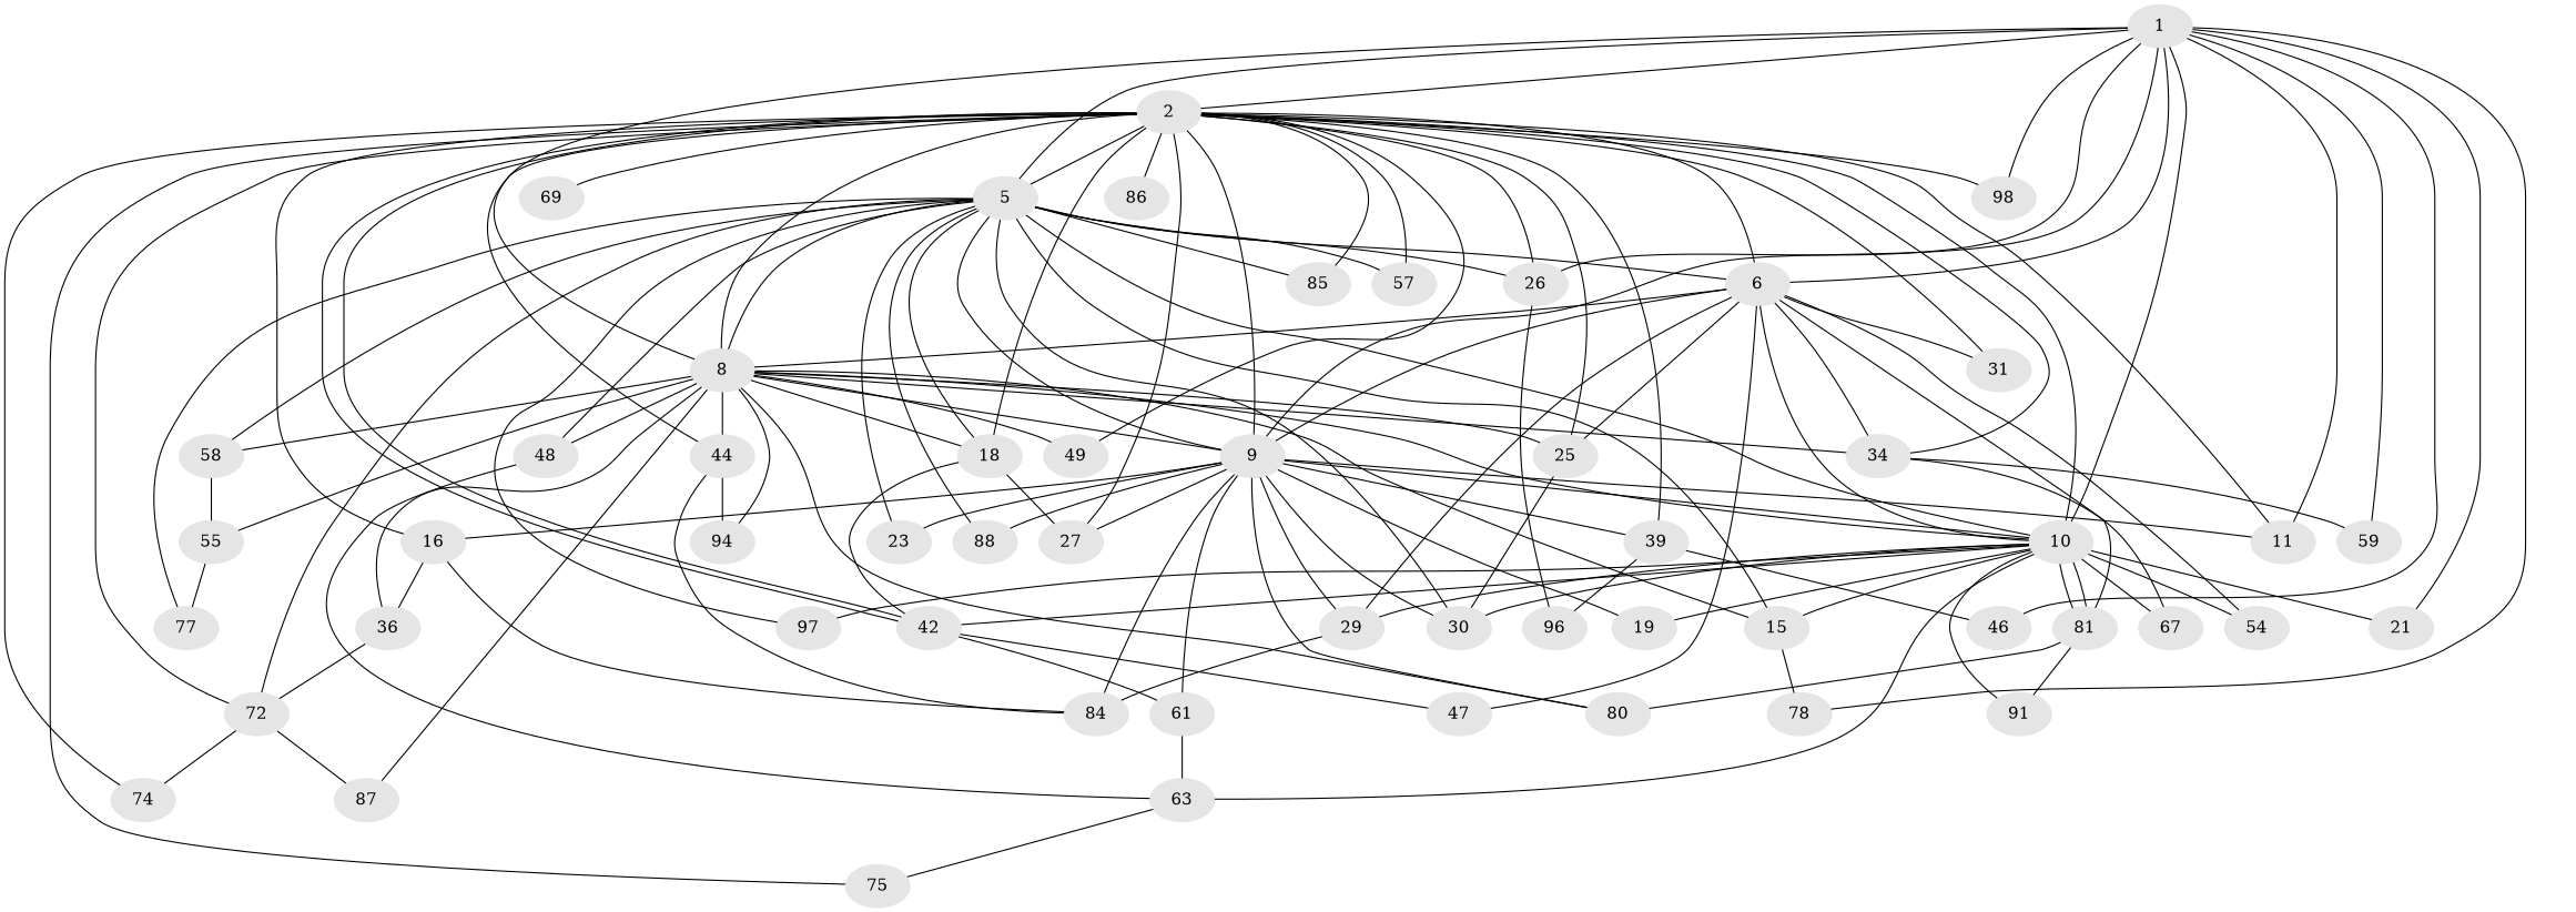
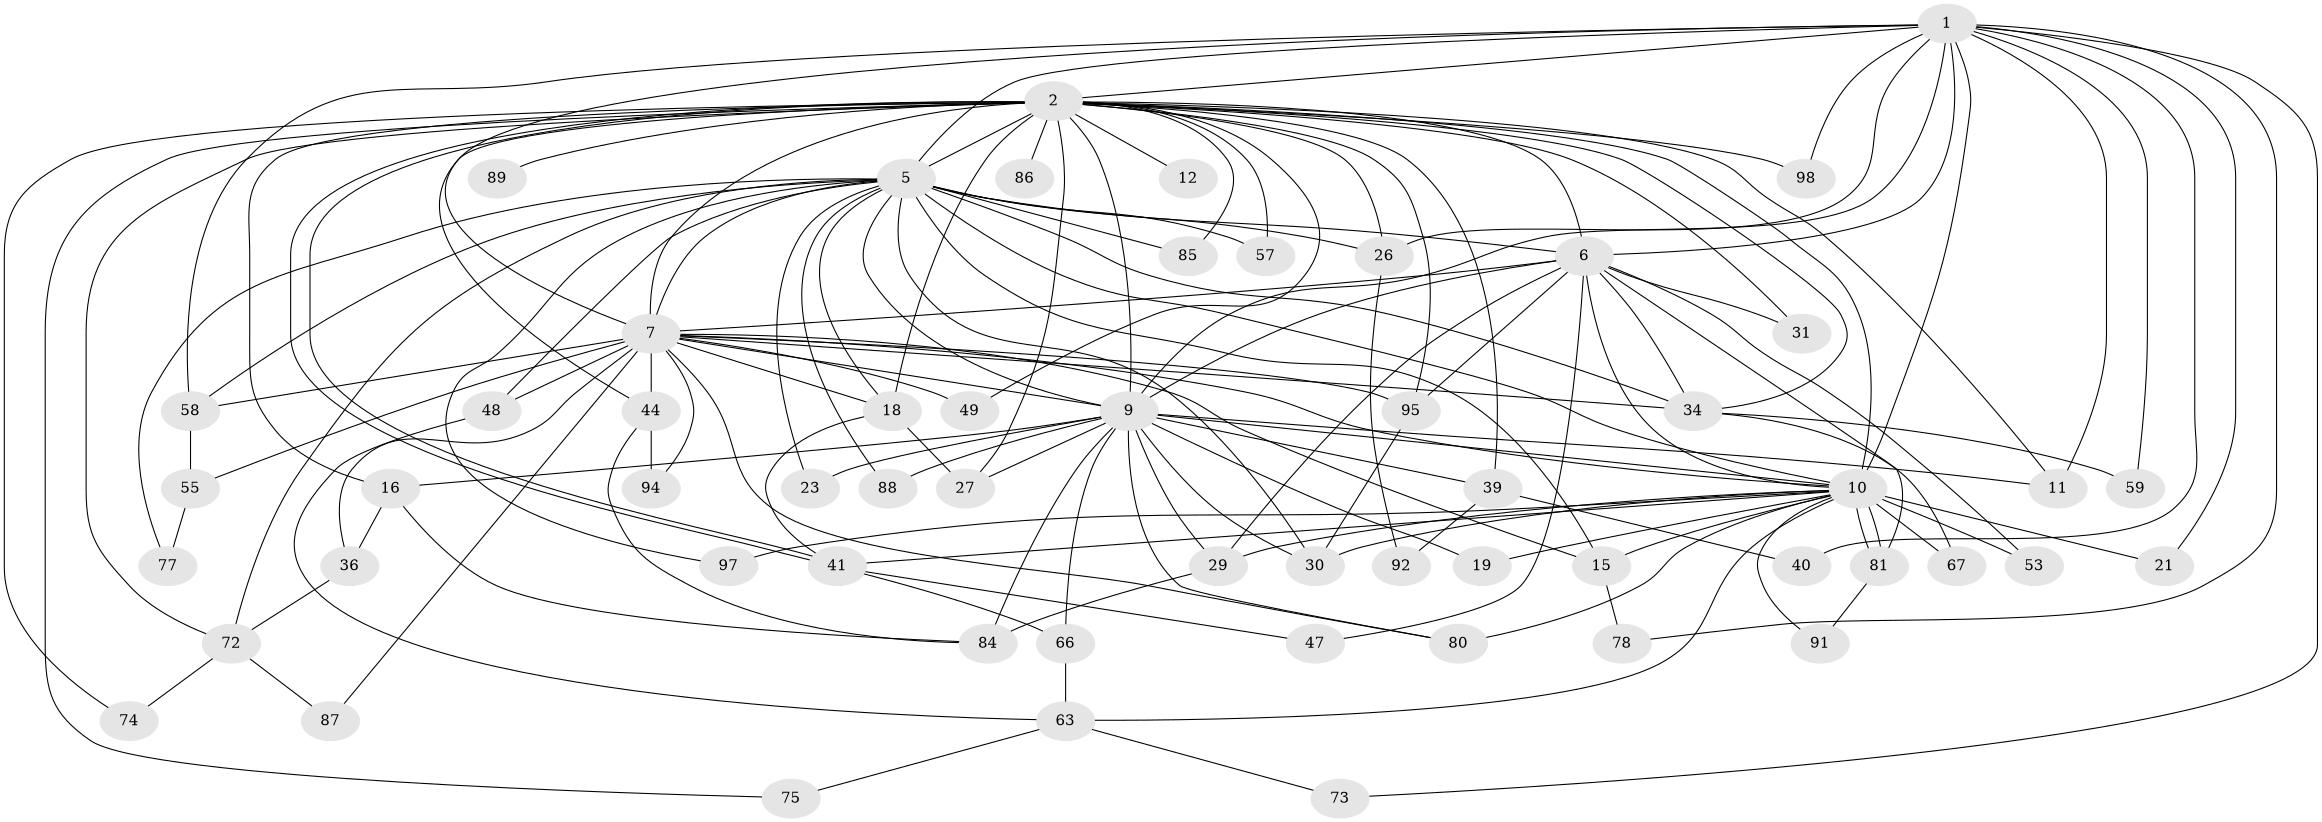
  graph {
    node [color=gray90 style=filled]
    1 [super="+20+64"]
    2 [super="+17+32+3+117+4+38"]
    5 [super="+43+107+8+56"]
    6
-   7 [super="+13+109+33+22" label=8]
+   7 [super="+13+109+33+22"]
    9 [super="+93"]
    10 [super="+14"]
    11
    21
    26 [super="+35"]
-   40 [label=46]
+   40
    n12 [label=58 super="+54"]
    59
+   73
    78
    98
+   12
    16
    18
-   25
+   25 [label=95]
    27 [super="+119"]
    31
    34 [super="+41+52"]
    39
-   42 [super="+95"]
+   42 [super="+95" label=41]
    44 [super="+70"]
    49 [super="+101"]
    57
-   69
+   69 [label=89]
    72 [super="+76"]
    74
    75
    85
    86
    15
    23
    30 [super="+99+62"]
    48 [super="+115"]
    n39 [label=77]
    88
    97
    29 [super="+103+45"]
    47
-   53 [label=54]
+   53
    81 [super="+105"]
    36 [super="+83"]
    55
    80 [super="+108"]
    87
    94
    19
-   61
+   61 [label=66]
    84 [super="+96"]
    63
    67
    91
-   92 [label=96]
+   92
    1 -- 2 [weight=3]
    1 -- 5 [weight=2]
    1 -- 6 [weight=3]
    1 -- 7 [weight=2]
    1 -- 9
    1 -- 10 [weight=4]
    1 -- 11
    1 -- 21
    1 -- 26
    1 -- 40
+   1 -- n12
    1 -- 59
+   1 -- 73
    1 -- 78
    1 -- 98
    2 -- 5 [weight=10]
    2 -- 6 [weight=3]
    2 -- 7 [weight=8]
    2 -- 9 [weight=7]
    2 -- 10 [weight=6]
    2 -- 11
    2 -- 26
    2 -- 98
+   2 -- 12 [weight=2]
    2 -- 16
    2 -- 18 [weight=3]
    2 -- 25
    2 -- 27
    2 -- 31
    2 -- 34
    2 -- 39
    2 -- 42
    2 -- 42
    2 -- 44 [weight=2]
    2 -- 49 [weight=2]
    2 -- 57
    2 -- 69 [weight=2]
    2 -- 72
    2 -- 74
    2 -- 75
    2 -- 85
    2 -- 86 [weight=2]
    5 -- 6 [weight=3]
    5 -- 7 [weight=2]
    5 -- 9 [weight=2]
    5 -- 10 [weight=2]
    5 -- 26
    5 -- n12
    5 -- 18
+   5 -- 34 [weight=2]
    5 -- 57
    5 -- 72 [weight=2]
    5 -- 85
    5 -- 15
    5 -- 23
    5 -- 30
    5 -- 48
    5 -- n39
    5 -- 88
    5 -- 97
    6 -- 7
    6 -- 9
    6 -- 10
    6 -- 25
    6 -- 31
    6 -- 34
    6 -- 29
    6 -- 47
    6 -- 53
    6 -- 81
    7 -- 9
    7 -- 10
    7 -- n12
    7 -- 18
    7 -- 25
    7 -- 34
    7 -- 44
    7 -- 49
    7 -- 15
    7 -- 48
    7 -- 36
    7 -- 55
    7 -- 80
    7 -- 87
    7 -- 94
    9 -- 10
    9 -- 11
    9 -- 16
    9 -- 27
    9 -- 39
    9 -- 23
    9 -- 30
    9 -- 88
    9 -- 29
    9 -- 80
    9 -- 19
    9 -- 61
    9 -- 84 [weight=2]
    10 -- 21
    10 -- 42
    10 -- 15
    10 -- 30
    10 -- 97
    10 -- 29
    10 -- 53
    10 -- 81
    10 -- 81
-   81 -- 80
+   10 -- 80
    10 -- 19
    10 -- 63
    10 -- 67
    10 -- 91
    26 -- 92
    n12 -- 55
    16 -- 36
    16 -- 84
    18 -- 27
    18 -- 42
    25 -- 30
    34 -- 59
    34 -- 67
    39 -- 40
    39 -- 92
    42 -- 47
    42 -- 61
    44 -- 94
    44 -- 84
    72 -- 74
    72 -- 87
    15 -- 78
    48 -- 63
    29 -- 84
    81 -- 91
    36 -- 72
    55 -- n39
    61 -- 63
+   63 -- 73
    63 -- 75
  }
